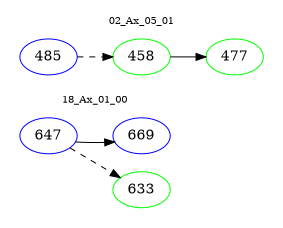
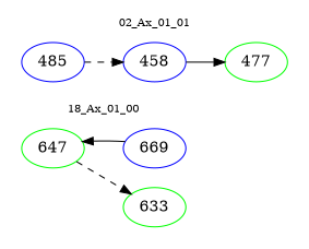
  digraph {
    rankdir=LR
    node [color=green]
    edge [color=black style=dashed]
-   n1 [color=blue label=647]
+   n1 [label=647]
    n2 [label=633]
    n3 [color=blue label=669]
-   n4 [label=458]
+   n4 [color=blue label=458]
    n5 [color=blue label=485]
    n6 [label=477]
    subgraph cluster_1 {
      color=white
      fontsize=10
      label="18_Ax_01_00"
      n1
      n2
      n3
    }
    subgraph cluster_2 {
      color=white
      fontsize=10
-     label="02_Ax_05_01"
+     label="02_Ax_01_01"
      n4
      n5
      n6
    }
    n1 -> n2
-   n1 -> n3 [style=solid]
+   n3 -> n1 [style=solid]
    n4 -> n6 [style=solid]
    n5 -> n4
  }
